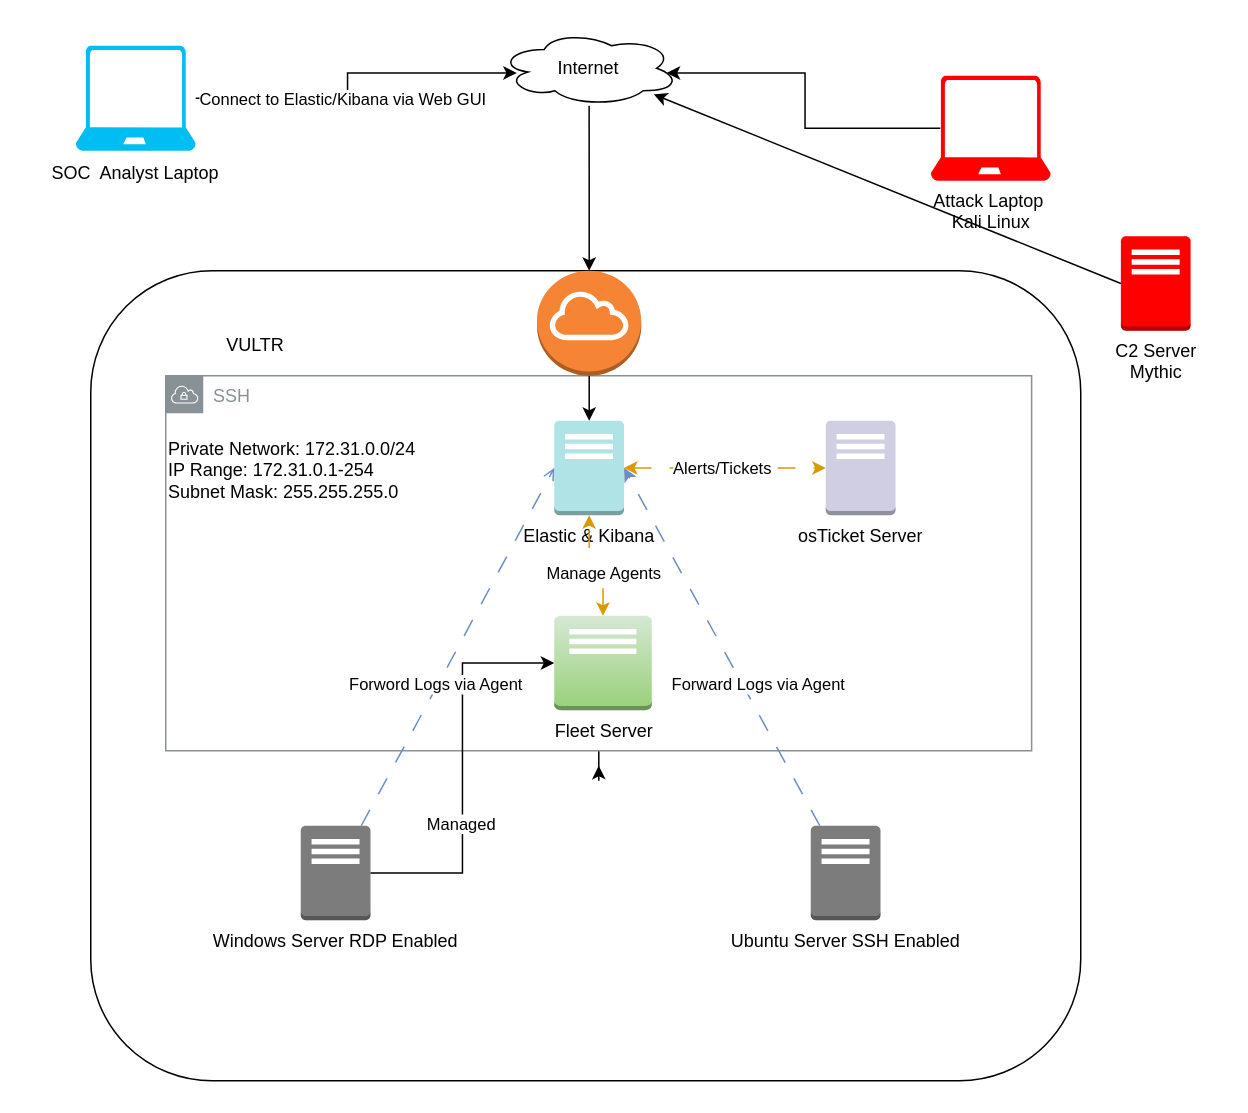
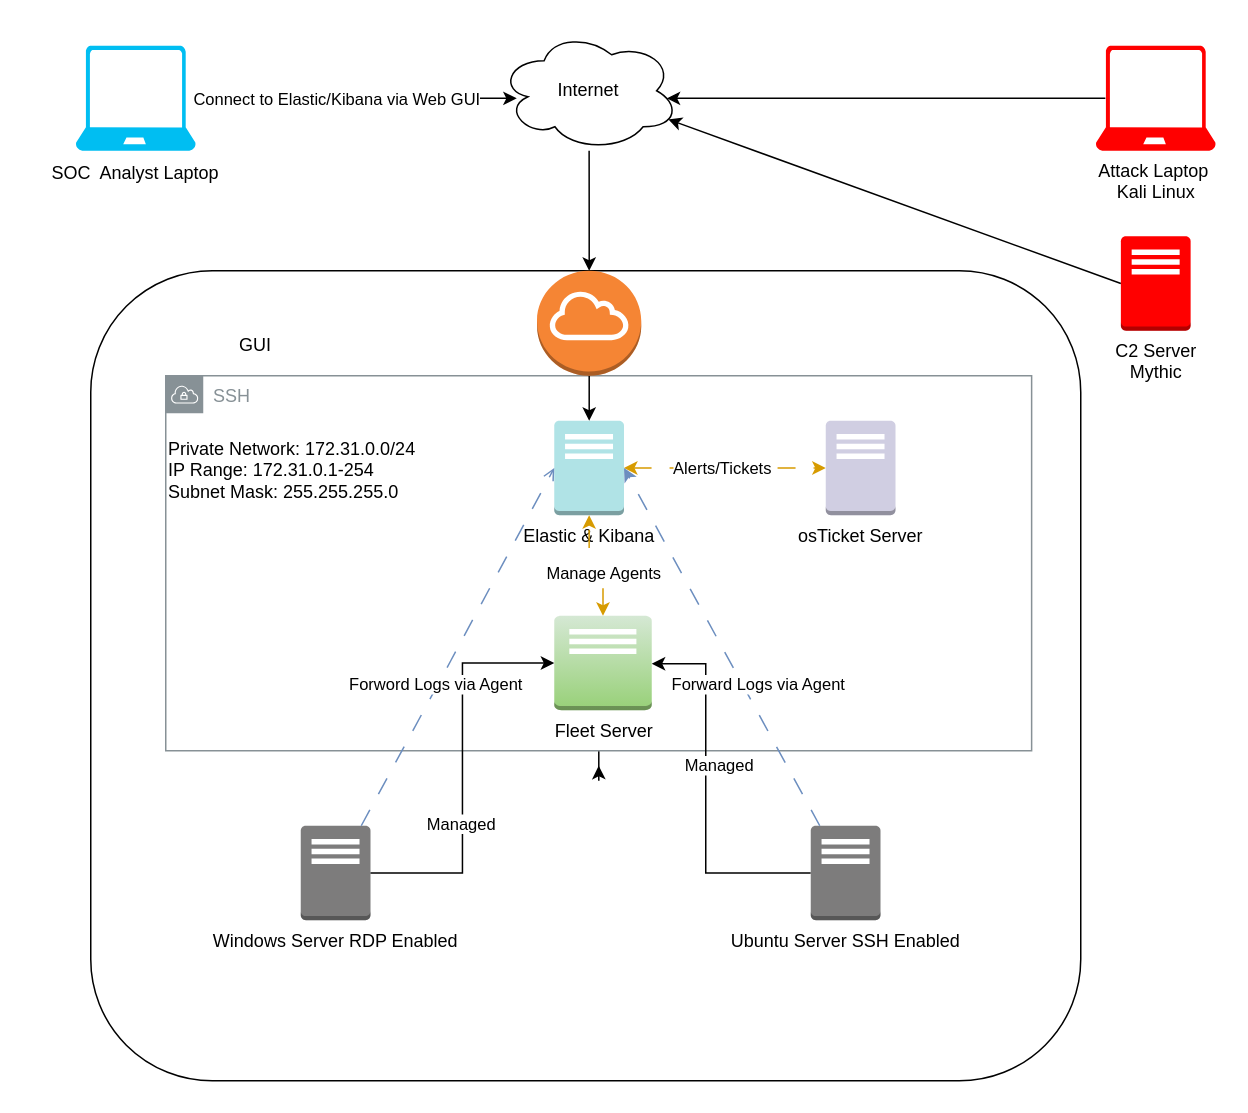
  <mxCell id="0" />
  <mxCell id="1" parent="0" />
  <mxCell id="2" value="" style="rounded=1;whiteSpace=wrap;html=1;" parent="1" vertex="1"><mxGeometry x="60" y="180" width="660" height="540" as="geometry" /></mxCell>
  <mxCell id="3" style="edgeStyle=orthogonalEdgeStyle;rounded=0;orthogonalLoop=1;jettySize=auto;html=1;" edge="1" parent="1" source="4"><mxGeometry relative="1" as="geometry"><mxPoint x="398.625" y="510" as="targetPoint" /></mxGeometry></mxCell>
  <mxCell id="4" value="SSH" style="sketch=0;outlineConnect=0;gradientColor=none;html=1;whiteSpace=wrap;fontSize=12;fontStyle=0;shape=mxgraph.aws4.group;grIcon=mxgraph.aws4.group_vpc;strokeColor=#879196;fillColor=none;verticalAlign=top;align=left;spacingLeft=30;fontColor=#879196;dashed=0;movable=1;resizable=1;rotatable=1;deletable=1;editable=1;locked=0;connectable=1;" parent="1" vertex="1"><mxGeometry x="110" y="250" width="577.25" height="250" as="geometry" /></mxCell>
  <mxCell id="5" value="Windows Server RDP Enabled" style="outlineConnect=0;dashed=0;verticalLabelPosition=bottom;verticalAlign=top;align=center;html=1;shape=mxgraph.aws3.traditional_server;fillColor=#7D7C7C;gradientColor=none;" parent="1" vertex="1"><mxGeometry x="200" y="550" width="46.5" height="63" as="geometry" /></mxCell>
  <mxCell id="6" style="edgeStyle=orthogonalEdgeStyle;rounded=0;orthogonalLoop=1;jettySize=auto;html=1;startArrow=classic;startFill=1;fillColor=#ffcd28;gradientColor=#ffa500;strokeColor=#d79b00;dashed=1;dashPattern=12 12;" parent="1" source="8" target="13" edge="1"><mxGeometry relative="1" as="geometry" /></mxCell>
  <mxCell id="7" value="Alerts/Tickets" style="edgeLabel;html=1;align=center;verticalAlign=middle;resizable=0;points=[];" parent="6" connectable="0" vertex="1"><mxGeometry x="-0.309" y="1" relative="1" as="geometry"><mxPoint x="19" y="1" as="offset" /></mxGeometry></mxCell>
  <mxCell id="8" value="Elastic &amp;amp; Kibana" style="outlineConnect=0;dashed=0;verticalLabelPosition=bottom;verticalAlign=top;align=center;html=1;shape=mxgraph.aws3.traditional_server;fillColor=#b0e3e6;strokeColor=#0e8088;" parent="1" vertex="1"><mxGeometry x="369" y="280" width="46.5" height="63" as="geometry" /></mxCell>
+ <mxCell id="9" style="edgeStyle=orthogonalEdgeStyle;rounded=0;orthogonalLoop=1;jettySize=auto;html=1;" parent="1" source="11" target="12" edge="1"><mxGeometry relative="1" as="geometry"><Array as="points"><mxPoint x="470" y="582" /><mxPoint x="470" y="442" /></Array></mxGeometry></mxCell>
+ <mxCell id="10" value="Managed" style="edgeLabel;html=1;align=center;verticalAlign=middle;resizable=0;points=[];" parent="9" connectable="0" vertex="1"><mxGeometry x="0.16" relative="1" as="geometry"><mxPoint x="8" as="offset" /></mxGeometry></mxCell>
  <mxCell id="11" value="Ubuntu Server SSH Enabled" style="outlineConnect=0;dashed=0;verticalLabelPosition=bottom;verticalAlign=top;align=center;html=1;shape=mxgraph.aws3.traditional_server;fillColor=#7D7C7C;gradientColor=none;" parent="1" vertex="1"><mxGeometry x="540" y="550" width="46.5" height="63" as="geometry" /></mxCell>
  <mxCell id="12" value="Fleet Server" style="outlineConnect=0;dashed=0;verticalLabelPosition=bottom;verticalAlign=top;align=center;html=1;shape=mxgraph.aws3.traditional_server;fillColor=#d5e8d4;gradientColor=#97d077;strokeColor=#82b366;" parent="1" vertex="1"><mxGeometry x="369" y="410" width="65" height="63" as="geometry" /></mxCell>
  <mxCell id="13" value="osTicket Server" style="outlineConnect=0;dashed=0;verticalLabelPosition=bottom;verticalAlign=top;align=center;html=1;shape=mxgraph.aws3.traditional_server;fillColor=#d0cee2;strokeColor=#56517e;" parent="1" vertex="1"><mxGeometry x="550" y="280" width="46.5" height="63" as="geometry" /></mxCell>
  <mxCell id="14" style="rounded=0;orthogonalLoop=1;jettySize=auto;html=1;exitX=0;exitY=0.5;exitDx=0;exitDy=0;exitPerimeter=0;" parent="1" source="15" target="29" edge="1"><mxGeometry relative="1" as="geometry" /></mxCell>
  <mxCell id="15" value="C2 Server&lt;br&gt;Mythic" style="outlineConnect=0;dashed=0;verticalLabelPosition=bottom;verticalAlign=top;align=center;html=1;shape=mxgraph.aws3.traditional_server;fillColor=#FF0000;strokeColor=#b85450;" parent="1" vertex="1"><mxGeometry x="746.75" y="157" width="46.5" height="63" as="geometry" /></mxCell>
- <mxCell id="16" value="VULTR" style="text;html=1;align=center;verticalAlign=middle;whiteSpace=wrap;rounded=0;" parent="1" vertex="1"><mxGeometry x="120" y="210" width="100" height="40" as="geometry" /></mxCell>
+ <mxCell id="16" value="GUI" style="text;html=1;align=center;verticalAlign=middle;whiteSpace=wrap;rounded=0;" parent="1" vertex="1"><mxGeometry x="120" y="210" width="100" height="40" as="geometry" /></mxCell>
  <mxCell id="17" style="edgeStyle=orthogonalEdgeStyle;rounded=0;orthogonalLoop=1;jettySize=auto;html=1;entryX=0;entryY=0.5;entryDx=0;entryDy=0;entryPerimeter=0;" parent="1" source="5" target="12" edge="1"><mxGeometry relative="1" as="geometry" /></mxCell>
  <mxCell id="18" value="Managed" style="edgeLabel;html=1;align=center;verticalAlign=middle;resizable=0;points=[];" parent="17" connectable="0" vertex="1"><mxGeometry x="-0.274" y="2" relative="1" as="geometry"><mxPoint x="1" y="1" as="offset" /></mxGeometry></mxCell>
  <mxCell id="19" style="edgeStyle=orthogonalEdgeStyle;rounded=0;orthogonalLoop=1;jettySize=auto;html=1;entryX=0.5;entryY=1;entryDx=0;entryDy=0;entryPerimeter=0;startArrow=classic;startFill=1;fillColor=#ffe6cc;strokeColor=#d79b00;dashed=1;dashPattern=12 12;" parent="1" source="12" target="8" edge="1"><mxGeometry relative="1" as="geometry" /></mxCell>
  <mxCell id="20" value="Manage Agents" style="edgeLabel;html=1;align=center;verticalAlign=middle;resizable=0;points=[];" parent="19" connectable="0" vertex="1"><mxGeometry x="-0.237" y="-5" relative="1" as="geometry"><mxPoint x="-5" as="offset" /></mxGeometry></mxCell>
  <mxCell id="21" style="rounded=0;orthogonalLoop=1;jettySize=auto;html=1;entryX=0;entryY=0.5;entryDx=0;entryDy=0;entryPerimeter=0;fillColor=#dae8fc;gradientColor=#7ea6e0;strokeColor=#6c8ebf;dashed=1;dashPattern=12 12;endArrow=open;" parent="1" source="5" target="8" edge="1"><mxGeometry relative="1" as="geometry"><Array as="points"><mxPoint x="300" y="440" /></Array></mxGeometry></mxCell>
  <mxCell id="22" value="Forword Logs via Agent" style="edgeLabel;html=1;align=center;verticalAlign=middle;resizable=0;points=[];" parent="21" connectable="0" vertex="1"><mxGeometry x="-0.222" y="1" relative="1" as="geometry"><mxPoint y="-2" as="offset" /></mxGeometry></mxCell>
  <mxCell id="23" style="rounded=0;orthogonalLoop=1;jettySize=auto;html=1;entryX=1;entryY=0.5;entryDx=0;entryDy=0;entryPerimeter=0;fillColor=#dae8fc;gradientColor=#7ea6e0;strokeColor=#6c8ebf;dashed=1;dashPattern=12 12;" parent="1" source="11" target="8" edge="1"><mxGeometry relative="1" as="geometry" /></mxCell>
  <mxCell id="24" value="Forward Logs via Agent" style="edgeLabel;html=1;align=center;verticalAlign=middle;resizable=0;points=[];" parent="23" connectable="0" vertex="1"><mxGeometry x="-0.251" y="1" relative="1" as="geometry"><mxPoint x="8" y="-6" as="offset" /></mxGeometry></mxCell>
  <mxCell id="25" value="Private Network: 172.31.0.0/24&lt;div&gt;IP Range: 172.31.0.1-254&lt;br&gt;Subnet Mask: 255.255.255.0&lt;/div&gt;" style="text;html=1;align=left;verticalAlign=middle;whiteSpace=wrap;rounded=0;" parent="1" vertex="1"><mxGeometry x="110" y="296.5" width="170" height="33.5" as="geometry" /></mxCell>
  <mxCell id="26" value="" style="edgeStyle=orthogonalEdgeStyle;rounded=0;orthogonalLoop=1;jettySize=auto;html=1;" parent="1" source="27" target="8" edge="1"><mxGeometry relative="1" as="geometry" /></mxCell>
  <mxCell id="27" value="" style="outlineConnect=0;dashed=0;verticalLabelPosition=bottom;verticalAlign=top;align=center;html=1;shape=mxgraph.aws3.internet_gateway;fillColor=#F58534;gradientColor=none;" parent="1" vertex="1"><mxGeometry x="357.5" y="180" width="69.5" height="70" as="geometry" /></mxCell>
  <mxCell id="28" value="" style="edgeStyle=orthogonalEdgeStyle;rounded=0;orthogonalLoop=1;jettySize=auto;html=1;" parent="1" source="29" target="27" edge="1"><mxGeometry relative="1" as="geometry" /></mxCell>
- <mxCell id="29" value="Internet" style="ellipse;shape=cloud;whiteSpace=wrap;html=1;" parent="1" vertex="1"><mxGeometry x="332.25" y="20" width="120" height="50" as="geometry" /></mxCell>
+ <mxCell id="29" value="Internet" style="ellipse;shape=cloud;whiteSpace=wrap;html=1;" parent="1" vertex="1"><mxGeometry x="332.25" width="120" height="80" as="geometry" y="20" /></mxCell>
  <mxCell id="30" value="" style="verticalLabelPosition=bottom;html=1;verticalAlign=top;align=center;strokeColor=none;fillColor=#00BEF2;shape=mxgraph.azure.laptop;pointerEvents=1;" parent="1" vertex="1"><mxGeometry x="50" y="30" width="80" height="70" as="geometry" /></mxCell>
  <mxCell id="31" value="SOC&amp;nbsp; Analyst Laptop" style="text;html=1;align=center;verticalAlign=middle;whiteSpace=wrap;rounded=0;" parent="1" vertex="1"><mxGeometry x="20" y="100" width="140" height="30" as="geometry" /></mxCell>
  <mxCell id="32" style="edgeStyle=orthogonalEdgeStyle;rounded=0;orthogonalLoop=1;jettySize=auto;html=1;entryX=0.098;entryY=0.563;entryDx=0;entryDy=0;entryPerimeter=0;" parent="1" source="30" target="29" edge="1"><mxGeometry relative="1" as="geometry" /></mxCell>
  <mxCell id="33" value="Connect to Elastic/Kibana via Web GUI" style="edgeLabel;html=1;align=center;verticalAlign=middle;resizable=0;points=[];" parent="32" connectable="0" vertex="1"><mxGeometry x="-0.477" y="1" relative="1" as="geometry"><mxPoint x="37" y="1" as="offset" /></mxGeometry></mxCell>
- <mxCell id="34" value="Attack Laptop&amp;nbsp;&lt;br&gt;Kali Linux" style="verticalLabelPosition=bottom;html=1;verticalAlign=top;align=center;strokeColor=none;fillColor=#FF0000;shape=mxgraph.azure.laptop;pointerEvents=1;" parent="1" vertex="1"><mxGeometry x="620" y="50" width="80" height="70" as="geometry" /></mxCell>
+ <mxCell id="34" value="Attack Laptop&amp;nbsp;&lt;br&gt;Kali Linux" style="verticalLabelPosition=bottom;html=1;verticalAlign=top;align=center;strokeColor=none;fillColor=#FF0000;shape=mxgraph.azure.laptop;pointerEvents=1;" parent="1" vertex="1"><mxGeometry x="730" y="30" width="80" height="70" as="geometry" /></mxCell>
  <mxCell id="35" style="edgeStyle=orthogonalEdgeStyle;rounded=0;orthogonalLoop=1;jettySize=auto;html=1;exitX=0.08;exitY=0.5;exitDx=0;exitDy=0;exitPerimeter=0;entryX=0.931;entryY=0.563;entryDx=0;entryDy=0;entryPerimeter=0;" parent="1" source="34" target="29" edge="1"><mxGeometry relative="1" as="geometry" /></mxCell>
